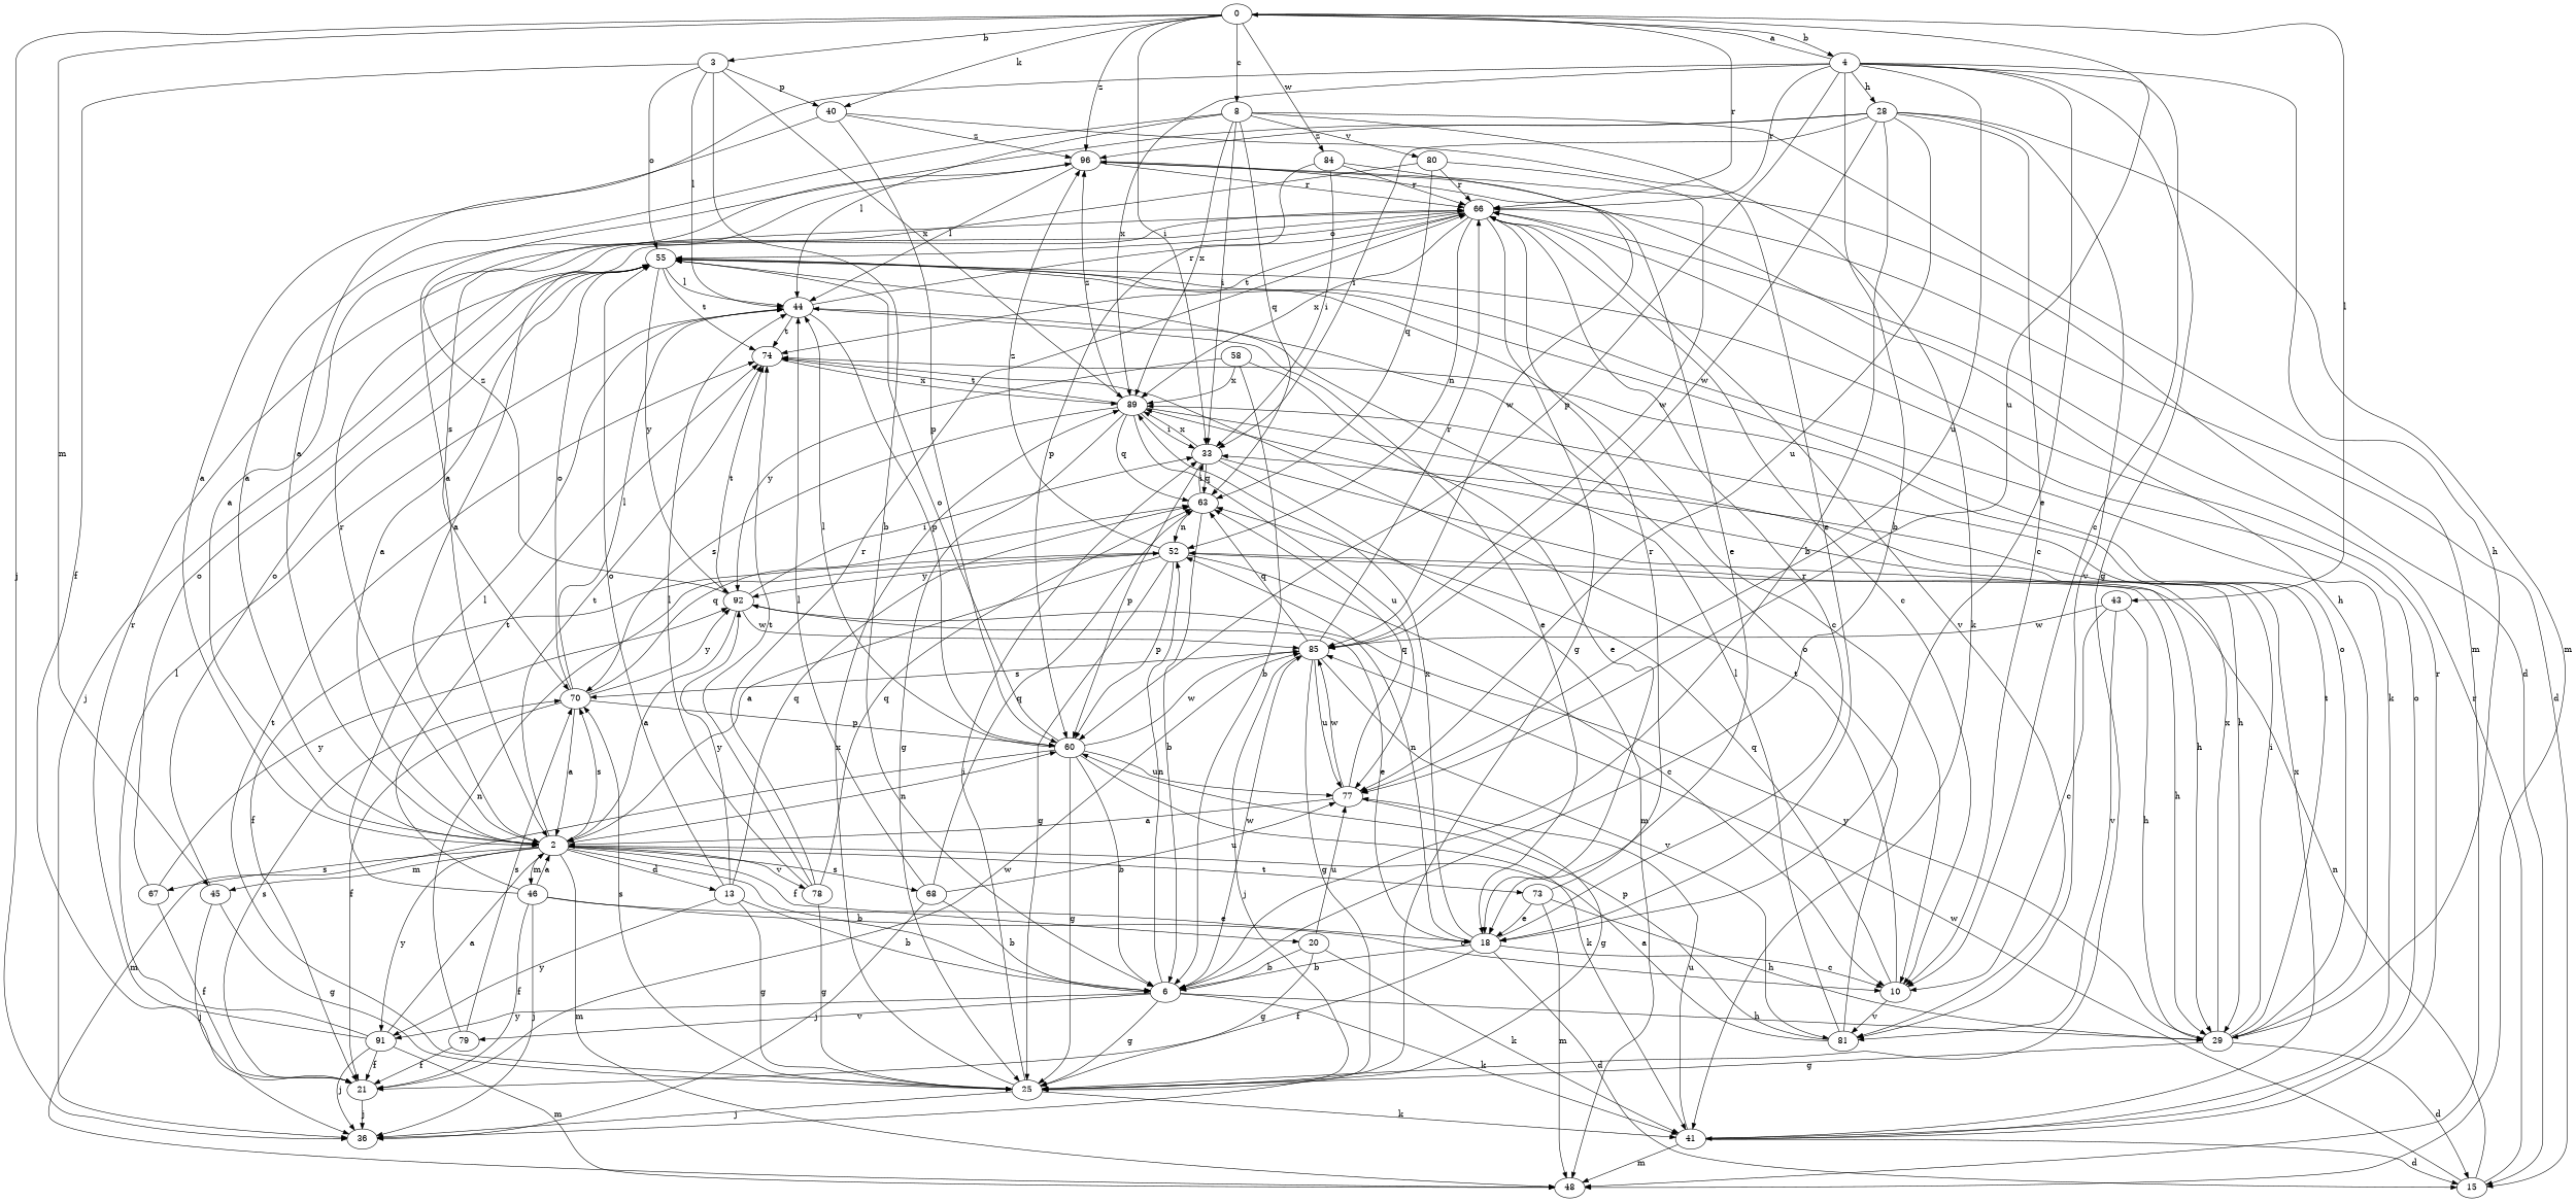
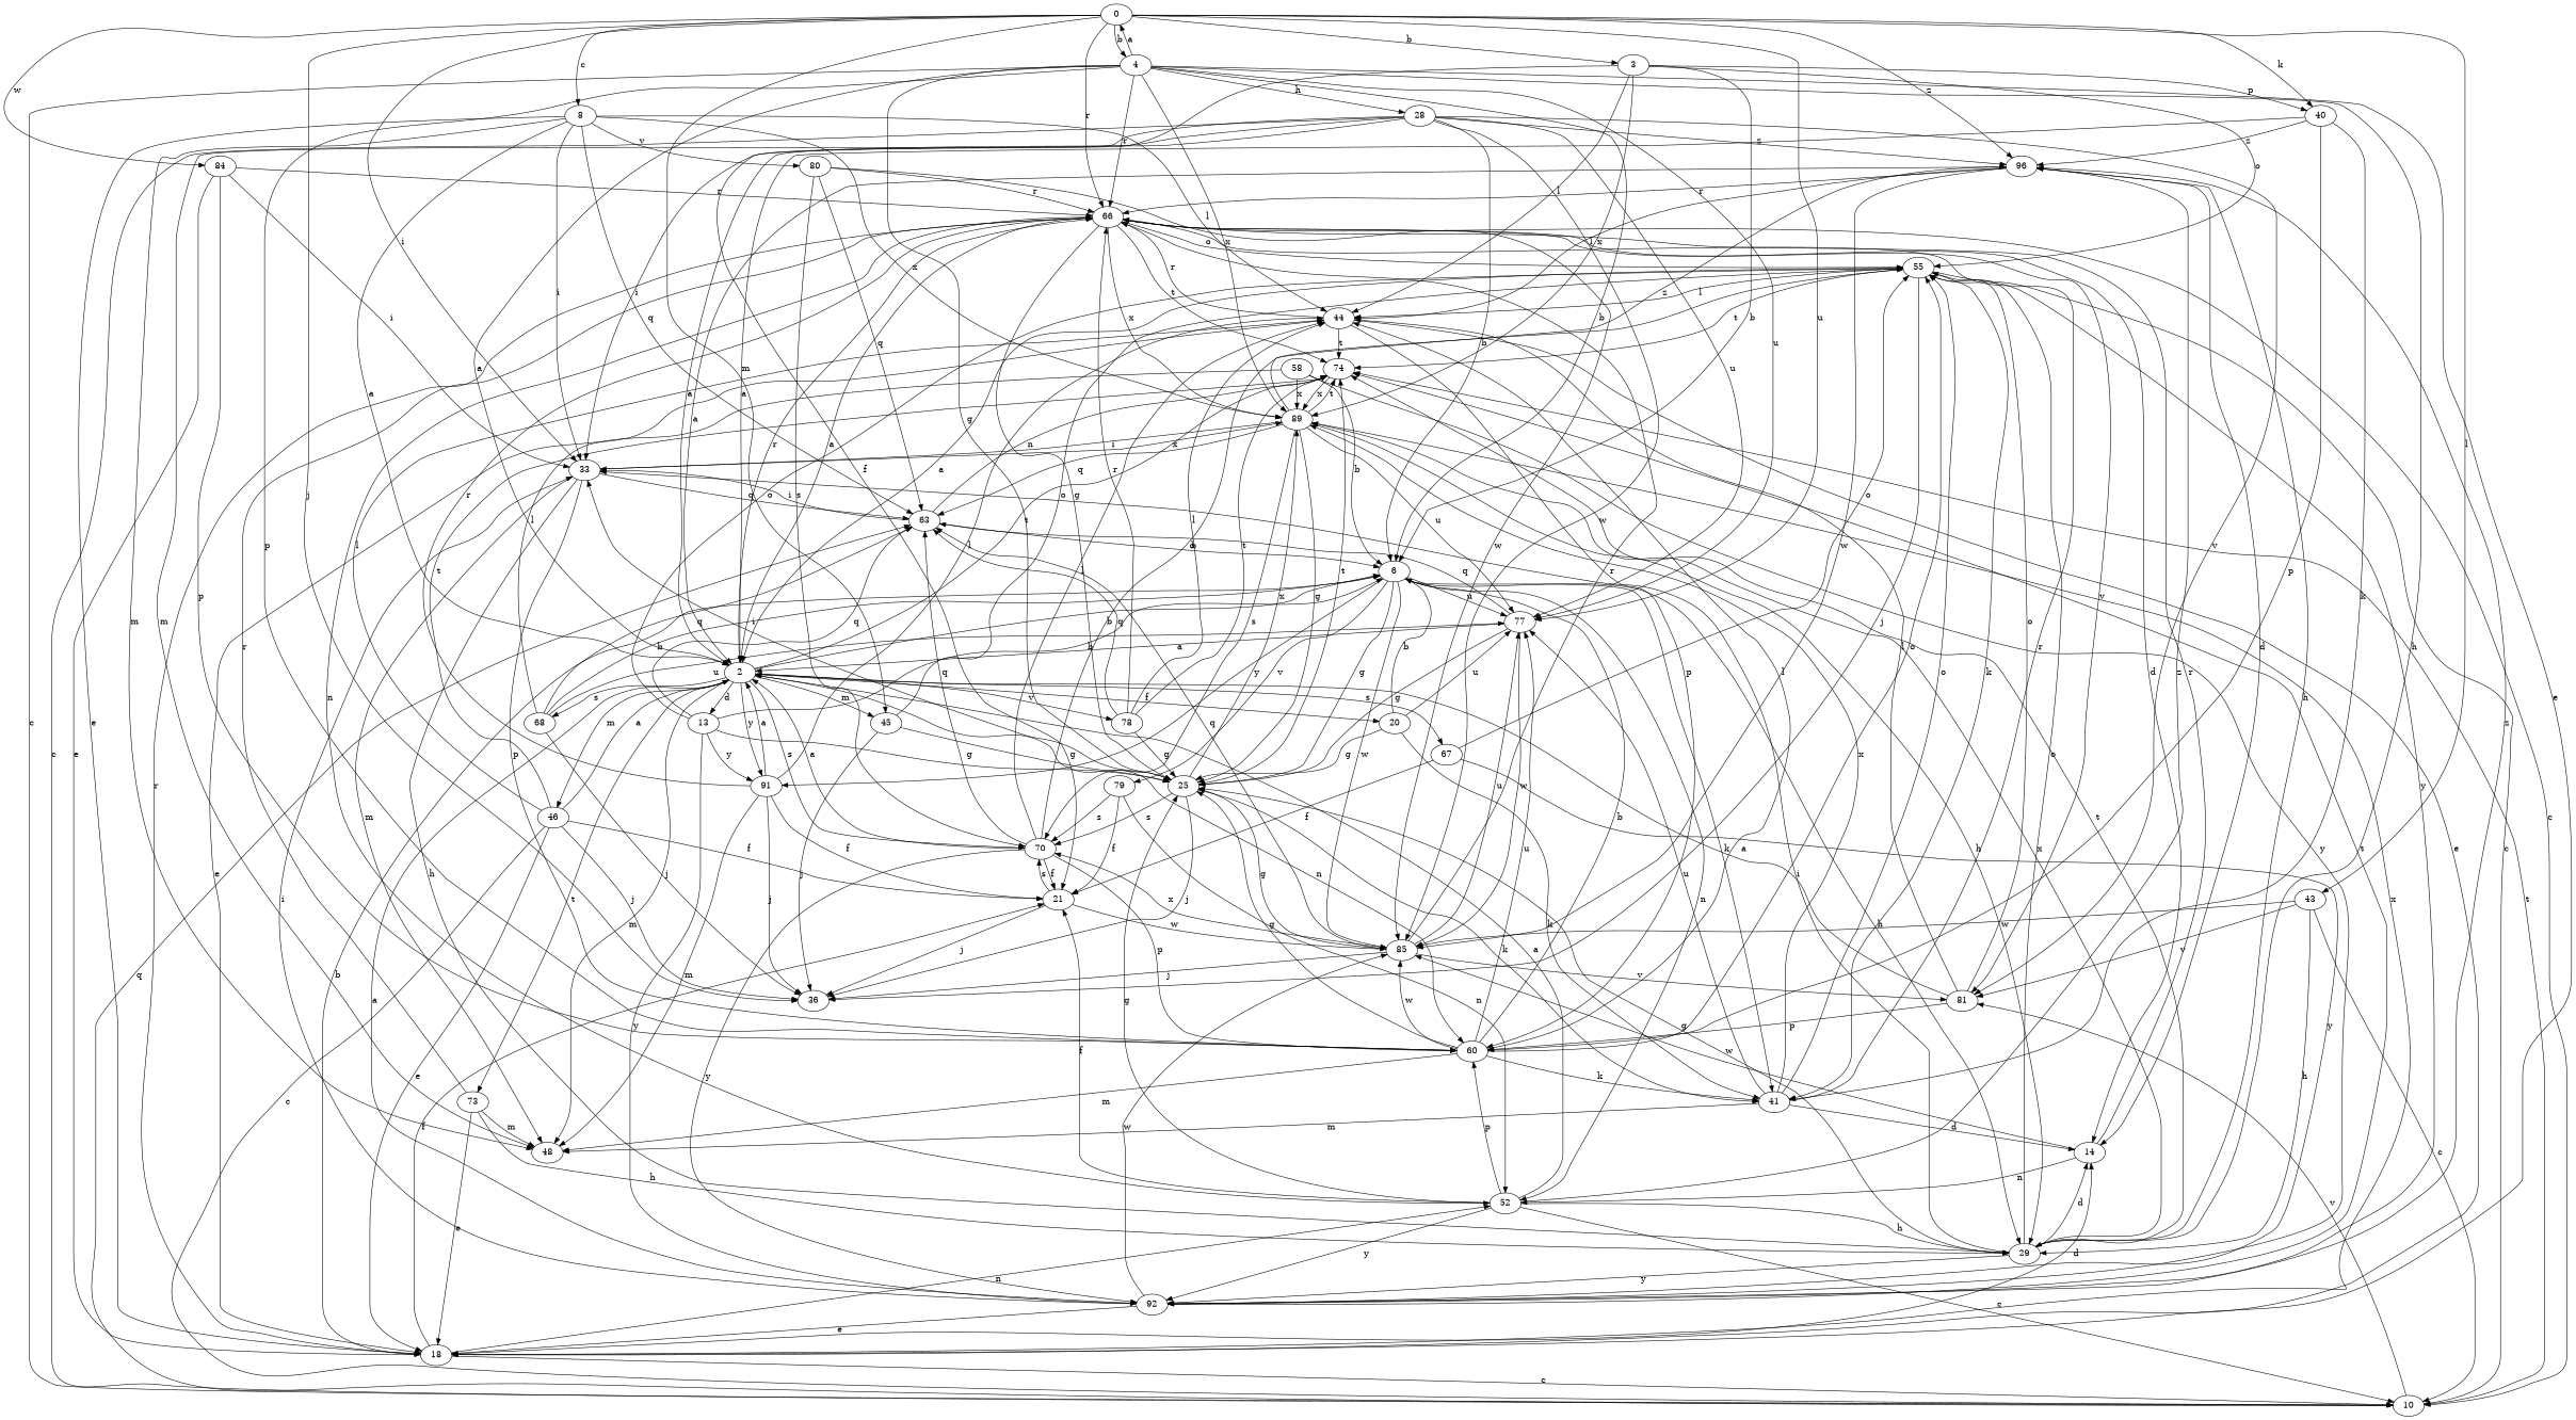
  strict digraph {
    0
    3
    4
    8
    33
    36
    40
    43
    45
    66
    77
    84
    96
    6
    21
    44
    55
    89
    2
    10
    18
    25
    28
    29
    60
    48
    63
    80
    41
    85
    81
    52
    74
-   14 [label=15]
+   14
    13
    20
    46
    67
    68
    70
    73
    78
    91
    79
    92
    58
    0 -> 3 [label=b]
    0 -> 4 [label=b]
    0 -> 8 [label=c]
    0 -> 33 [label=i]
    0 -> 36 [label=j]
    0 -> 40 [label=k]
    0 -> 43 [label=l]
    0 -> 45 [label=m]
    0 -> 66 [label=r]
    0 -> 77 [label=u]
    0 -> 84 [label=w]
    0 -> 96 [label=z]
    3 -> 40 [label=p]
    3 -> 6 [label=b]
    3 -> 21 [label=f]
    3 -> 44 [label=l]
    3 -> 55 [label=o]
    3 -> 89 [label=x]
    4 -> 0 [label=a]
    4 -> 66 [label=r]
    4 -> 77 [label=u]
    4 -> 6 [label=b]
    4 -> 89 [label=x]
    4 -> 2 [label=a]
    4 -> 10 [label=c]
    4 -> 18 [label=e]
    4 -> 25 [label=g]
    4 -> 28 [label=h]
    4 -> 29 [label=h]
    4 -> 60 [label=p]
    8 -> 33 [label=i]
    8 -> 44 [label=l]
    8 -> 89 [label=x]
    8 -> 2 [label=a]
    8 -> 18 [label=e]
    8 -> 48 [label=m]
    8 -> 63 [label=q]
    8 -> 80 [label=v]
    33 -> 89 [label=x]
    33 -> 29 [label=h]
    33 -> 60 [label=p]
    33 -> 48 [label=m]
    33 -> 63 [label=q]
    40 -> 96 [label=z]
    40 -> 2 [label=a]
    40 -> 60 [label=p]
    40 -> 41 [label=k]
    43 -> 10 [label=c]
    43 -> 29 [label=h]
    43 -> 85 [label=w]
    43 -> 81 [label=v]
    45 -> 36 [label=j]
    45 -> 55 [label=o]
    45 -> 25 [label=g]
    66 -> 55 [label=o]
    66 -> 89 [label=x]
    66 -> 2 [label=a]
    66 -> 10 [label=c]
    66 -> 25 [label=g]
    66 -> 81 [label=v]
    66 -> 52 [label=n]
    66 -> 74 [label=t]
    66 -> 14 [label=d]
    77 -> 2 [label=a]
    77 -> 25 [label=g]
    77 -> 63 [label=q]
    77 -> 85 [label=w]
    84 -> 33 [label=i]
    84 -> 66 [label=r]
    84 -> 18 [label=e]
    84 -> 60 [label=p]
    96 -> 66 [label=r]
    96 -> 44 [label=l]
    96 -> 2 [label=a]
    96 -> 85 [label=w]
    96 -> 14 [label=d]
+   6 -> 77 [label=u]
    6 -> 25 [label=g]
    6 -> 29 [label=h]
    6 -> 41 [label=k]
    6 -> 85 [label=w]
    6 -> 52 [label=n]
    6 -> 91 [label=y]
    6 -> 79 [label=v]
    21 -> 36 [label=j]
    21 -> 85 [label=w]
    21 -> 70 [label=s]
    44 -> 66 [label=r]
    44 -> 18 [label=e]
    44 -> 60 [label=p]
    44 -> 74 [label=t]
    55 -> 36 [label=j]
    55 -> 44 [label=l]
    55 -> 2 [label=a]
    55 -> 10 [label=c]
    55 -> 41 [label=k]
    55 -> 74 [label=t]
    55 -> 92 [label=y]
    89 -> 33 [label=i]
    89 -> 77 [label=u]
    89 -> 96 [label=z]
    89 -> 25 [label=g]
    89 -> 29 [label=h]
    89 -> 63 [label=q]
    89 -> 74 [label=t]
    89 -> 70 [label=s]
    2 -> 45 [label=m]
    2 -> 66 [label=r]
    2 -> 6 [label=b]
    2 -> 60 [label=n]
    2 -> 48 [label=m]
    2 -> 74 [label=t]
    2 -> 13 [label=d]
    2 -> 20 [label=f]
    2 -> 46 [label=m]
    2 -> 67 [label=s]
    2 -> 68 [label=s]
    2 -> 70 [label=s]
    2 -> 73 [label=t]
    2 -> 78 [label=v]
    2 -> 91 [label=y]
    10 -> 63 [label=q]
    10 -> 81 [label=v]
    10 -> 74 [label=t]
    18 -> 66 [label=r]
    18 -> 6 [label=b]
    18 -> 21 [label=f]
    18 -> 89 [label=x]
    18 -> 10 [label=c]
    18 -> 52 [label=n]
    18 -> 14 [label=d]
    25 -> 33 [label=i]
    25 -> 36 [label=j]
    25 -> 89 [label=x]
    25 -> 41 [label=k]
    25 -> 74 [label=t]
    25 -> 70 [label=s]
    28 -> 33 [label=i]
    28 -> 77 [label=u]
    28 -> 96 [label=z]
    28 -> 6 [label=b]
    28 -> 2 [label=a]
    28 -> 10 [label=c]
    28 -> 48 [label=m]
    28 -> 85 [label=w]
    28 -> 81 [label=v]
    29 -> 33 [label=i]
    29 -> 96 [label=h]
    29 -> 55 [label=o]
    29 -> 89 [label=x]
    29 -> 25 [label=g]
    29 -> 74 [label=t]
    29 -> 14 [label=d]
    29 -> 92 [label=y]
    60 -> 77 [label=u]
    60 -> 6 [label=b]
    60 -> 44 [label=l]
    60 -> 55 [label=o]
    60 -> 25 [label=g]
    60 -> 48 [label=m]
    60 -> 41 [label=k]
    60 -> 85 [label=w]
    63 -> 33 [label=i]
    63 -> 6 [label=b]
-   63 -> 52 [label=n]
+   63 -> 74 [label=n]
    80 -> 66 [label=r]
    80 -> 63 [label=q]
    80 -> 85 [label=w]
    80 -> 70 [label=s]
    41 -> 66 [label=r]
    41 -> 77 [label=u]
    41 -> 55 [label=o]
    41 -> 89 [label=x]
    41 -> 48 [label=m]
    41 -> 14 [label=d]
    85 -> 36 [label=j]
    85 -> 66 [label=r]
    85 -> 77 [label=u]
    85 -> 25 [label=g]
    85 -> 63 [label=q]
    85 -> 81 [label=v]
-   85 -> 70 [label=s]
+   85 -> 70 [label=x]
    81 -> 44 [label=l]
    81 -> 55 [label=o]
    81 -> 2 [label=a]
    81 -> 60 [label=p]
    52 -> 96 [label=z]
    52 -> 21 [label=f]
    52 -> 2 [label=a]
    52 -> 10 [label=c]
    52 -> 25 [label=g]
    52 -> 29 [label=h]
    52 -> 60 [label=p]
    52 -> 92 [label=y]
    74 -> 89 [label=x]
    14 -> 66 [label=r]
    14 -> 85 [label=w]
    14 -> 52 [label=n]
    13 -> 6 [label=b]
    13 -> 55 [label=o]
    13 -> 25 [label=g]
    13 -> 63 [label=q]
    13 -> 91 [label=y]
    13 -> 92 [label=y]
    20 -> 77 [label=u]
    20 -> 6 [label=b]
    20 -> 25 [label=g]
    20 -> 41 [label=k]
    46 -> 36 [label=j]
    46 -> 21 [label=f]
    46 -> 44 [label=l]
    46 -> 2 [label=a]
    46 -> 10 [label=c]
    46 -> 18 [label=e]
    46 -> 74 [label=t]
    67 -> 21 [label=f]
    67 -> 55 [label=o]
    67 -> 92 [label=y]
    68 -> 36 [label=j]
    68 -> 77 [label=u]
    68 -> 6 [label=b]
    68 -> 44 [label=l]
    68 -> 63 [label=q]
    70 -> 21 [label=f]
    70 -> 44 [label=l]
    70 -> 55 [label=o]
    70 -> 2 [label=a]
    70 -> 60 [label=p]
    70 -> 63 [label=q]
    70 -> 92 [label=y]
    73 -> 66 [label=r]
    73 -> 18 [label=e]
    73 -> 29 [label=h]
    73 -> 48 [label=m]
    78 -> 66 [label=r]
    78 -> 44 [label=l]
    78 -> 25 [label=g]
    78 -> 63 [label=q]
    78 -> 74 [label=t]
    91 -> 36 [label=j]
    91 -> 66 [label=r]
    91 -> 21 [label=f]
    91 -> 44 [label=l]
    91 -> 2 [label=a]
    91 -> 48 [label=m]
    79 -> 21 [label=f]
    79 -> 52 [label=n]
    79 -> 70 [label=s]
    92 -> 33 [label=i]
    92 -> 96 [label=z]
    92 -> 2 [label=a]
    92 -> 18 [label=e]
    92 -> 85 [label=w]
    92 -> 74 [label=t]
    58 -> 6 [label=b]
    58 -> 89 [label=x]
    58 -> 18 [label=e]
    58 -> 92 [label=y]
  }
